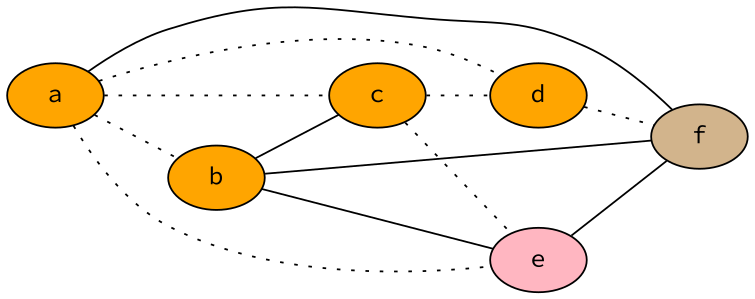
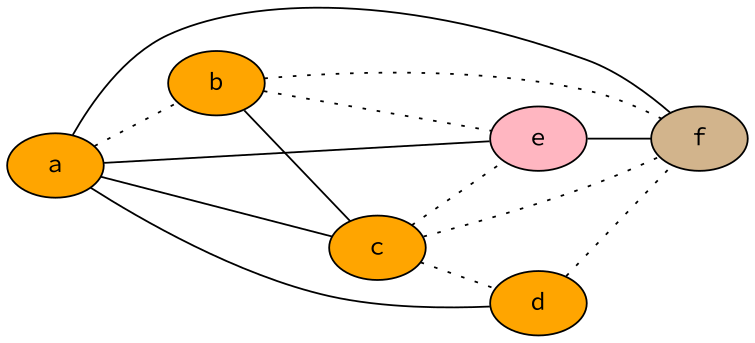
  graph {
    fontname="Source Code Pro"
    rankdir=LR
    node [fillcolor=orange fontname="Source Code Pro" style=filled]
    edge [fontname="Source Code Pro"]
    a
    b
    c
    d
    e [fillcolor=lightpink]
    f [fillcolor=tan]
    a -- b [style=dotted]
-   a -- c [style=dotted]
-   a -- d [style=dotted]
-   a -- e [style=dotted]
+   a -- c
+   a -- d
+   a -- e
    a -- f
    b -- c
-   b -- e
-   b -- f
+   b -- e [style=dotted]
+   b -- f [style=dotted]
    c -- d [style=dotted]
    c -- e [style=dotted]
+   c -- f [style=dotted]
    d -- f [style=dotted]
    e -- f [style=solid]
  }
